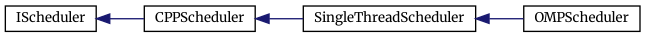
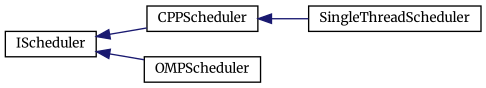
  digraph {
    fontname=Merriweather
    rankdir=LR
    node [color=black fillcolor=white fontname=Merriweather fontsize=10 shape=record style=filled]
    edge [color=midnightblue dir=back fontname=Merriweather fontsize=10 labelfontname=Helvetica labelfontsize=10 style=solid]
    n1 [height=0.2 label=IScheduler width=0.4]
    n2 [height=0.2 label=CPPScheduler width=0.4]
    n3 [height=0.2 label=OMPScheduler width=0.4]
    n4 [height=0.2 label=SingleThreadScheduler width=0.4]
    n1 -> n2
-   n4 -> n3
+   n1 -> n3
    n2 -> n4
  }
